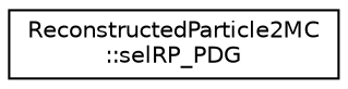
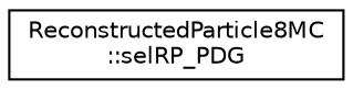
  digraph {
    rankdir=LR
-   n1 [color=black fillcolor=white fontname=Helvetica fontsize=10 height=0.2 label="ReconstructedParticle2MC\l::selRP_PDG" shape=record style=filled width=0.4]
+   n1 [color=black fillcolor=white fontname=Helvetica fontsize=10 height=0.2 label="ReconstructedParticle8MC\l::selRP_PDG" shape=record style=filled width=0.4]
  }
